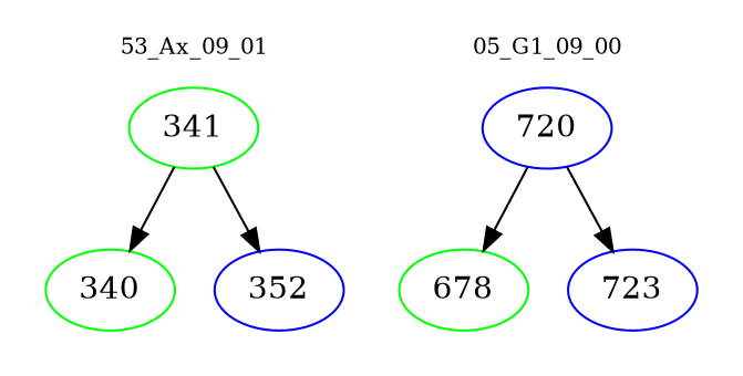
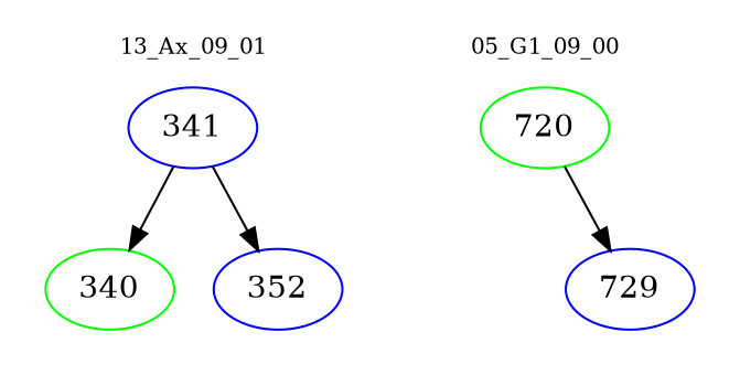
  digraph {
    node [color=blue]
    edge [color=black]
-   n1 [color=green label=341]
+   n1 [label=341]
    n2 [color=green label=340]
    n3 [label=352]
-   n4 [label=720]
-   n5 [color=green label=678]
-   n6 [label=723]
+   n4 [color=green label=720]
+   n6 [label=729]
    subgraph cluster_1 {
      color=white
      fontsize=10
-     label="53_Ax_09_01"
+     label="13_Ax_09_01"
      n1
      n2
      n3
    }
    subgraph cluster_2 {
      color=white
      fontsize=10
      label="05_G1_09_00"
      n4
-     n5
      n6
    }
    n1 -> n2
    n1 -> n3
-   n4 -> n5
    n4 -> n6
  }
